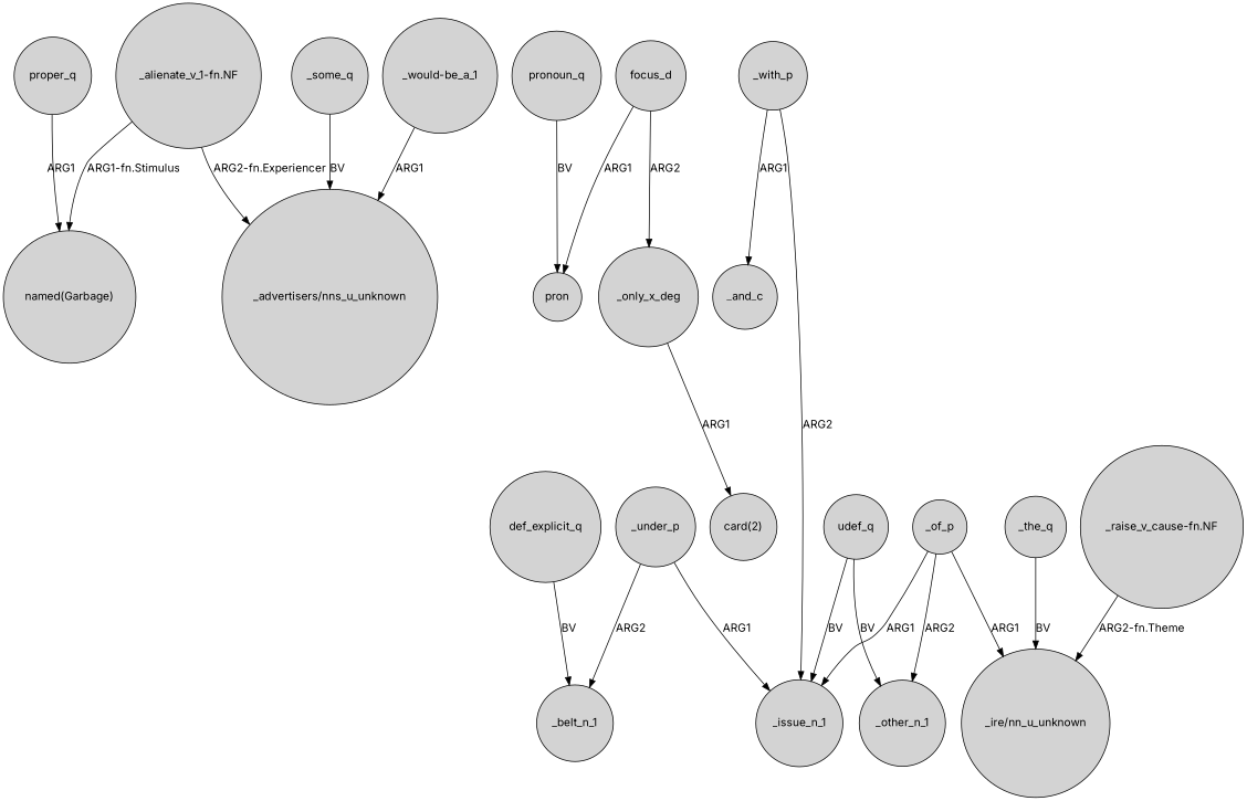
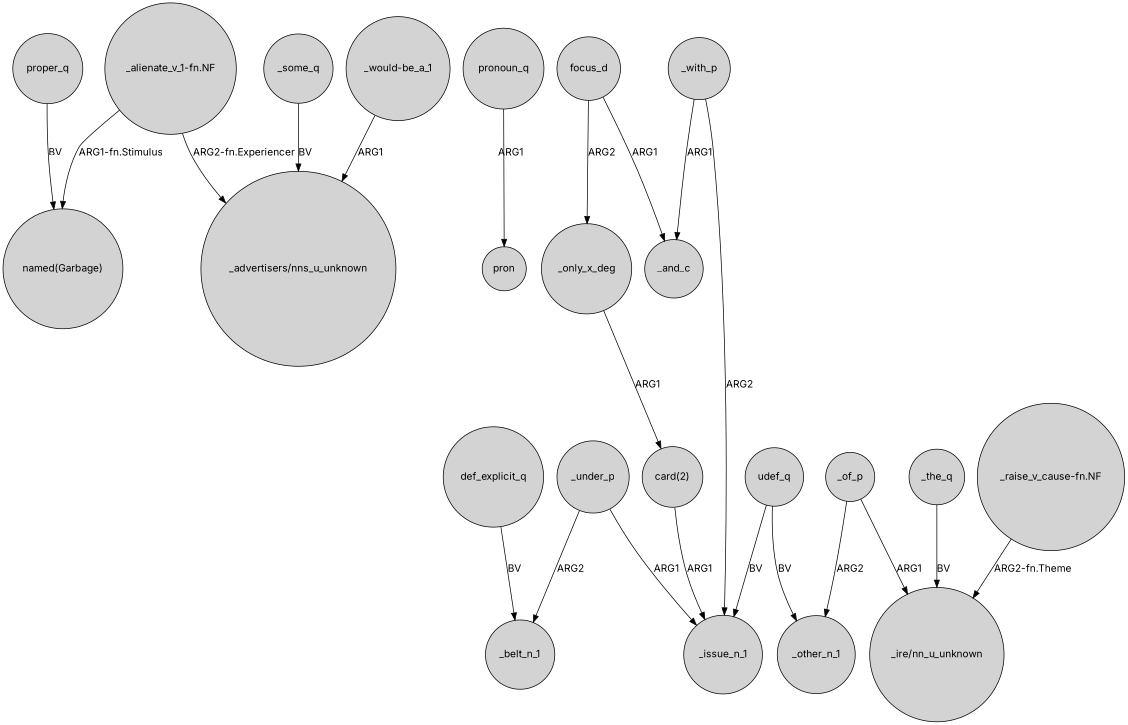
  digraph {
    fontname=Inter
    node [fontname=Inter shape=circle style=filled]
    edge [fontname=Inter]
    "_alienate_v_1-fn.NF"
    "named(Garbage)"
    "_advertisers/nns_u_unknown"
    _only_x_deg
    "card(2)"
    _issue_n_1
    _under_p
    _belt_n_1
    _the_q
    "_ire/nn_u_unknown"
    "_raise_v_cause-fn.NF"
    _with_p
    _and_c
    focus_d
    udef_q
    _other_n_1
    pronoun_q
    pron
    proper_q
    "_would-be_a_1"
    _some_q
    _of_p
    def_explicit_q
    "_alienate_v_1-fn.NF" -> "named(Garbage)" [label="ARG1-fn.Stimulus"]
    "_alienate_v_1-fn.NF" -> "_advertisers/nns_u_unknown" [label="ARG2-fn.Experiencer"]
    _only_x_deg -> "card(2)" [label=ARG1]
-   _of_p -> _issue_n_1 [label=ARG1]
+   "card(2)" -> _issue_n_1 [label=ARG1]
    _under_p -> _issue_n_1 [label=ARG1]
    _under_p -> _belt_n_1 [label=ARG2]
    _the_q -> "_ire/nn_u_unknown" [label=BV]
    "_raise_v_cause-fn.NF" -> "_ire/nn_u_unknown" [label="ARG2-fn.Theme"]
    _with_p -> _issue_n_1 [label=ARG2]
    _with_p -> _and_c [label=ARG1]
    focus_d -> _only_x_deg [label=ARG2]
-   focus_d -> pron [label=ARG1]
+   focus_d -> _and_c [label=ARG1]
    udef_q -> _issue_n_1 [label=BV]
    udef_q -> _other_n_1 [label=BV]
-   pronoun_q -> pron [label=BV]
-   proper_q -> "named(Garbage)" [label=ARG1]
+   pronoun_q -> pron [label=ARG1]
+   proper_q -> "named(Garbage)" [label=BV]
    "_would-be_a_1" -> "_advertisers/nns_u_unknown" [label=ARG1]
    _some_q -> "_advertisers/nns_u_unknown" [label=BV]
    _of_p -> "_ire/nn_u_unknown" [label=ARG1]
    _of_p -> _other_n_1 [label=ARG2]
    def_explicit_q -> _belt_n_1 [label=BV]
  }
